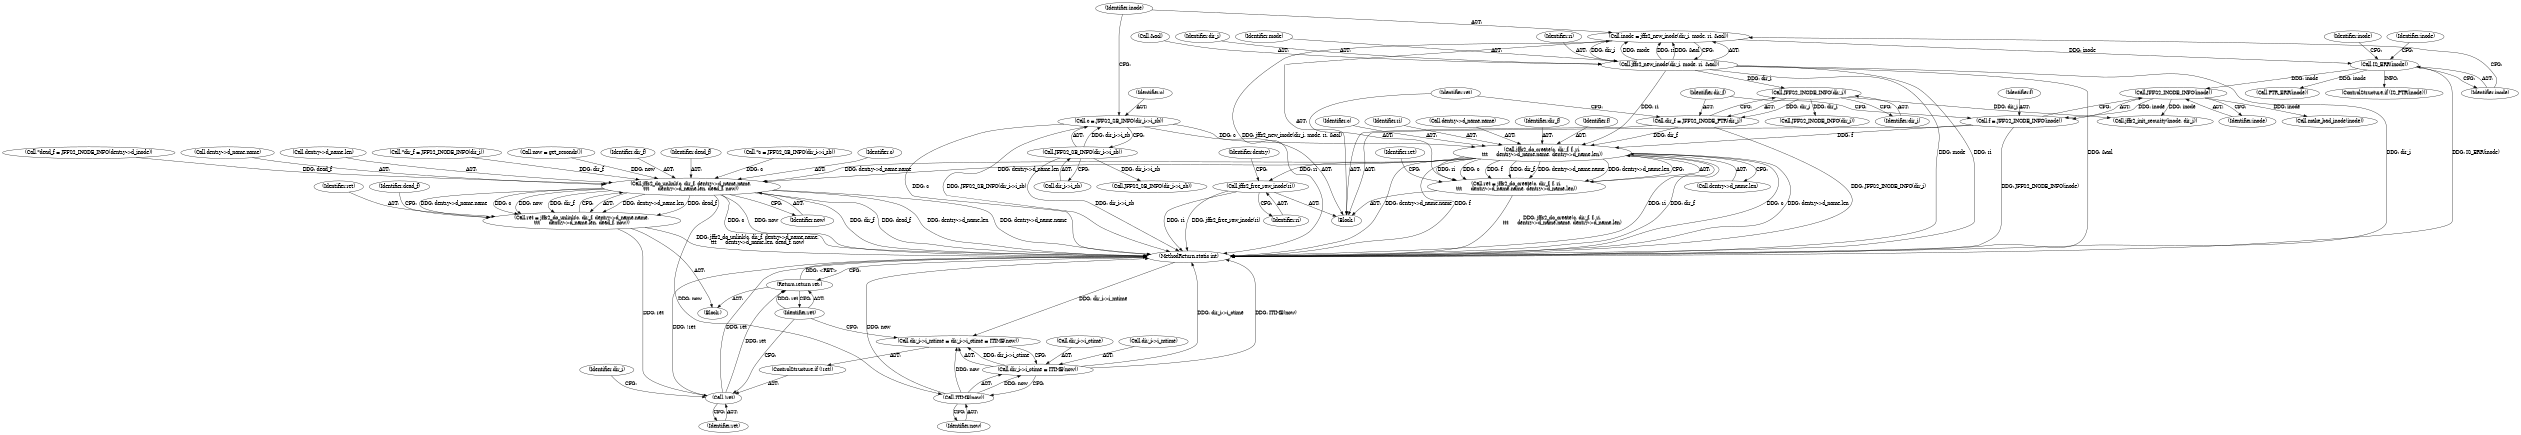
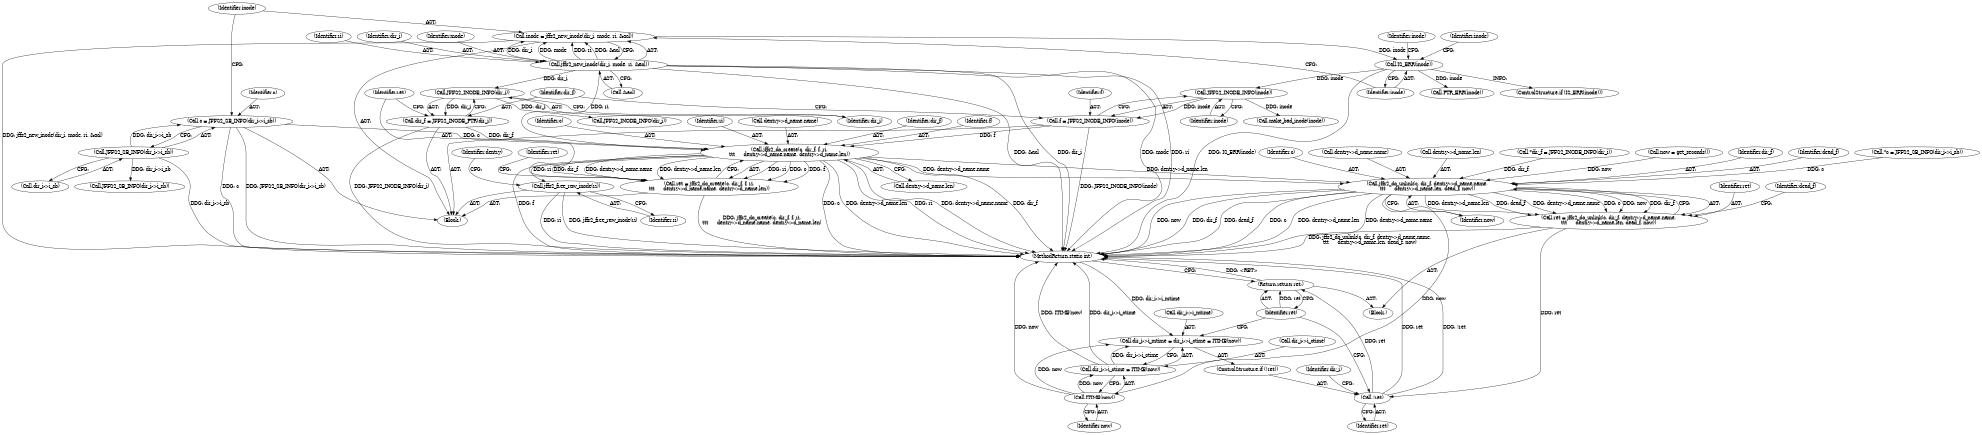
  digraph {
    n1 [label="(Call,jffs2_do_create(c, dir_f, f, ri,\n\t\t\t      dentry->d_name.name, dentry->d_name.len))"]
    n2 [label="(Call,ret = jffs2_do_create(c, dir_f, f, ri,\n\t\t\t      dentry->d_name.name, dentry->d_name.len))"]
    n3 [label="(Call,jffs2_free_raw_inode(ri))"]
    n4 [label="(Call,jffs2_do_unlink(c, dir_f, dentry->d_name.name,\n\t\t\t      dentry->d_name.len, dead_f, now))"]
    n5 [label="(MethodReturn,static int)"]
    n6 [label="(Call,dentry->d_name.len)"]
    n7 [label="(Block,)"]
    n8 [label="(Identifier,ri)"]
    n9 [label="(Call,ret = jffs2_do_unlink(c, dir_f, dentry->d_name.name,\n\t\t\t      dentry->d_name.len, dead_f, now))"]
    n10 [label="(Call,ITIME(now))"]
    n11 [label="(Identifier,now)"]
    n12 [label="(Return,return ret;)"]
    n13 [label="(Call,dir_i->i_mtime = dir_i->i_ctime = ITIME(now))"]
    n14 [label="(Call,c = JFFS2_SB_INFO(dir_i->i_sb))"]
    n15 [label="(Call,JFFS2_SB_INFO(dir_i->i_sb))"]
    n16 [label="(Call,dir_i->i_sb)"]
    n17 [label="(Call,JFFS2_SB_INFO(dir_i->i_sb))"]
    n18 [label="(Call,dir_f = JFFS2_INODE_PTR(dir_i))"]
    n19 [label="(Call,JFFS2_INODE_INFO(dir_i))"]
-   n20 [label="(Call,jffs2_init_security(inode, dir_i))"]
    n21 [label="(Identifier,dir_i)"]
    n22 [label="(Call,JFFS2_INODE_INFO(dir_i))"]
    n23 [label="(Call,jffs2_new_inode(dir_i, mode, ri, &acl))"]
    n24 [label="(Call,inode = jffs2_new_inode(dir_i, mode, ri, &acl))"]
    n25 [label="(Call,&acl)"]
    n26 [label="(Call,IS_ERR(inode))"]
    n27 [label="(Call,f = JFFS2_INODE_INFO(inode))"]
    n28 [label="(Call,JFFS2_INODE_INFO(inode))"]
    n29 [label="(Identifier,inode)"]
    n30 [label="(Call,make_bad_inode(inode))"]
    n31 [label="(Identifier,inode)"]
    n32 [label="(Call,PTR_ERR(inode))"]
-   n33 [label="(ControlStructure,if (IS_PTR(inode)))"]
+   n33 [label="(ControlStructure,if (IS_ERR(inode)))"]
    n34 [label="(Call,!ret)"]
    n35 [label="(Block,)"]
    n36 [label="(Call,dir_i->i_ctime = ITIME(now))"]
    n37 [label="(Identifier,now)"]
    n38 [label="(Identifier,ret)"]
    n39 [label="(Identifier,ret)"]
    n40 [label="(ControlStructure,if (!ret))"]
    n41 [label="(Identifier,ret)"]
    n42 [label="(Identifier,dir_i)"]
    n43 [label="(Call,dentry->d_name.len)"]
    n44 [label="(Call,*dir_f = JFFS2_INODE_INFO(dir_i))"]
    n45 [label="(Call,now = get_seconds())"]
    n46 [label="(Identifier,dentry)"]
    n47 [label="(Identifier,f)"]
    n48 [label="(Identifier,c)"]
    n49 [label="(Identifier,dir_i)"]
    n50 [label="(Identifier,ret)"]
    n51 [label="(Identifier,f)"]
    n52 [label="(Identifier,dir_f)"]
    n53 [label="(Identifier,ri)"]
    n54 [label="(Identifier,inode)"]
    n55 [label="(Identifier,dead_f)"]
    n56 [label="(Call,*c = JFFS2_SB_INFO(dir_i->i_sb))"]
    n57 [label="(Identifier,c)"]
    n58 [label="(Identifier,dir_f)"]
    n59 [label="(Identifier,mode)"]
    n60 [label="(Identifier,c)"]
    n61 [label="(Identifier,inode)"]
    n62 [label="(Call,dir_i->i_ctime)"]
    n63 [label="(Identifier,inode)"]
    n64 [label="(Call,dir_i->i_mtime)"]
    n65 [label="(Call,dentry->d_name.name)"]
-   n66 [label="(Call,*dead_f = JFFS2_INODE_INFO(dentry->d_inode))"]
    n67 [label="(Identifier,dir_f)"]
    n68 [label="(Identifier,ret)"]
    n69 [label="(Identifier,dead_f)"]
    n70 [label="(Call,dentry->d_name.name)"]
    n71 [label="(Identifier,ri)"]
    n1 -> n2 [label="AST: "]
    n1 -> n2 [label="DDG: ri"]
    n1 -> n2 [label="DDG: c"]
    n1 -> n2 [label="DDG: f"]
    n1 -> n2 [label="DDG: dir_f"]
    n1 -> n2 [label="DDG: dentry->d_name.name"]
    n1 -> n2 [label="DDG: dentry->d_name.len"]
    n1 -> n3 [label="DDG: ri"]
    n1 -> n4 [label="DDG: dentry->d_name.name"]
    n1 -> n4 [label="DDG: dentry->d_name.len"]
    n1 -> n5 [label="DDG: dentry->d_name.name"]
    n1 -> n5 [label="DDG: f"]
    n1 -> n5 [label="DDG: ri"]
    n1 -> n5 [label="DDG: dir_f"]
    n1 -> n5 [label="DDG: c"]
    n1 -> n5 [label="DDG: dentry->d_name.len"]
    n1 -> n6 [label="CFG: "]
    n2 -> n1 [label="CFG: "]
    n2 -> n5 [label="DDG: jffs2_do_create(c, dir_f, f, ri,\n\t\t\t      dentry->d_name.name, dentry->d_name.len)"]
    n2 -> n7 [label="AST: "]
    n3 -> n5 [label="DDG: jffs2_free_raw_inode(ri)"]
    n3 -> n5 [label="DDG: ri"]
    n3 -> n7 [label="AST: "]
    n3 -> n8 [label="CFG: "]
    n4 -> n5 [label="DDG: c"]
    n4 -> n5 [label="DDG: dentry->d_name.len"]
    n4 -> n5 [label="DDG: dentry->d_name.name"]
    n4 -> n5 [label="DDG: now"]
    n4 -> n5 [label="DDG: dir_f"]
    n4 -> n5 [label="DDG: dead_f"]
    n4 -> n9 [label="AST: "]
    n4 -> n9 [label="DDG: dentry->d_name.len"]
    n4 -> n9 [label="DDG: dead_f"]
    n4 -> n9 [label="DDG: dentry->d_name.name"]
    n4 -> n9 [label="DDG: c"]
    n4 -> n9 [label="DDG: now"]
    n4 -> n9 [label="DDG: dir_f"]
    n4 -> n10 [label="DDG: now"]
    n4 -> n11 [label="CFG: "]
    n5 -> n12 [label="CFG: "]
    n5 -> n13 [label="DDG: dir_i->i_mtime"]
    n6 -> n1 [label="AST: "]
    n8 -> n3 [label="AST: "]
    n9 -> n4 [label="CFG: "]
    n9 -> n5 [label="DDG: jffs2_do_unlink(c, dir_f, dentry->d_name.name,\n\t\t\t      dentry->d_name.len, dead_f, now)"]
    n9 -> n34 [label="DDG: ret"]
    n9 -> n35 [label="AST: "]
    n10 -> n5 [label="DDG: now"]
    n10 -> n13 [label="DDG: now"]
    n10 -> n36 [label="AST: "]
    n10 -> n36 [label="DDG: now"]
    n10 -> n37 [label="CFG: "]
    n11 -> n4 [label="AST: "]
    n12 -> n5 [label="DDG: <RET>"]
    n12 -> n35 [label="AST: "]
    n12 -> n39 [label="CFG: "]
    n13 -> n36 [label="CFG: "]
    n13 -> n40 [label="AST: "]
    n14 -> n1 [label="DDG: c"]
    n14 -> n5 [label="DDG: c"]
    n14 -> n5 [label="DDG: JFFS2_SB_INFO(dir_i->i_sb)"]
    n14 -> n7 [label="AST: "]
    n14 -> n15 [label="CFG: "]
    n15 -> n5 [label="DDG: dir_i->i_sb"]
    n15 -> n14 [label="AST: "]
    n15 -> n14 [label="DDG: dir_i->i_sb"]
    n15 -> n16 [label="CFG: "]
    n15 -> n17 [label="DDG: dir_i->i_sb"]
    n16 -> n15 [label="AST: "]
    n18 -> n1 [label="DDG: dir_f"]
    n18 -> n5 [label="DDG: JFFS2_INODE_INFO(dir_i)"]
    n18 -> n7 [label="AST: "]
    n18 -> n19 [label="CFG: "]
    n19 -> n18 [label="AST: "]
    n19 -> n18 [label="DDG: dir_i"]
-   n19 -> n20 [label="DDG: dir_i"]
    n19 -> n21 [label="CFG: "]
    n19 -> n22 [label="DDG: dir_i"]
    n21 -> n19 [label="AST: "]
    n23 -> n1 [label="DDG: ri"]
    n23 -> n5 [label="DDG: dir_i"]
    n23 -> n5 [label="DDG: mode"]
    n23 -> n5 [label="DDG: ri"]
    n23 -> n5 [label="DDG: &acl"]
    n23 -> n19 [label="DDG: dir_i"]
    n23 -> n24 [label="AST: "]
    n23 -> n24 [label="DDG: dir_i"]
    n23 -> n24 [label="DDG: mode"]
    n23 -> n24 [label="DDG: ri"]
    n23 -> n24 [label="DDG: &acl"]
+   n23 -> n25 [label="CFG: "]
    n24 -> n5 [label="DDG: jffs2_new_inode(dir_i, mode, ri, &acl)"]
    n24 -> n7 [label="AST: "]
    n24 -> n23 [label="CFG: "]
    n24 -> n26 [label="DDG: inode"]
    n25 -> n23 [label="AST: "]
    n26 -> n5 [label="DDG: IS_ERR(inode)"]
    n26 -> n28 [label="DDG: inode"]
    n26 -> n31 [label="CFG: "]
    n26 -> n32 [label="DDG: inode"]
    n26 -> n33 [label="INFO: "]
    n27 -> n1 [label="DDG: f"]
    n27 -> n5 [label="DDG: JFFS2_INODE_INFO(inode)"]
    n27 -> n7 [label="AST: "]
    n27 -> n28 [label="CFG: "]
-   n28 -> n20 [label="DDG: inode"]
    n28 -> n27 [label="AST: "]
    n28 -> n27 [label="DDG: inode"]
    n28 -> n29 [label="CFG: "]
    n28 -> n30 [label="DDG: inode"]
    n29 -> n28 [label="AST: "]
    n31 -> n24 [label="CFG: "]
    n31 -> n26 [label="AST: "]
    n34 -> n5 [label="DDG: ret"]
    n34 -> n5 [label="DDG: !ret"]
    n34 -> n12 [label="DDG: ret"]
    n34 -> n38 [label="CFG: "]
    n36 -> n5 [label="DDG: ITIME(now)"]
    n36 -> n5 [label="DDG: dir_i->i_ctime"]
    n36 -> n10 [label="CFG: "]
    n36 -> n13 [label="AST: "]
    n36 -> n13 [label="DDG: dir_i->i_ctime"]
    n37 -> n10 [label="AST: "]
    n38 -> n34 [label="AST: "]
    n39 -> n12 [label="AST: "]
    n39 -> n12 [label="DDG: ret"]
    n39 -> n13 [label="CFG: "]
    n39 -> n34 [label="CFG: "]
    n40 -> n34 [label="AST: "]
    n41 -> n9 [label="AST: "]
    n42 -> n34 [label="CFG: "]
    n43 -> n4 [label="AST: "]
    n44 -> n4 [label="DDG: dir_f"]
    n45 -> n4 [label="DDG: now"]
    n46 -> n3 [label="CFG: "]
    n47 -> n1 [label="AST: "]
    n48 -> n1 [label="AST: "]
    n49 -> n23 [label="AST: "]
    n50 -> n2 [label="AST: "]
    n50 -> n18 [label="CFG: "]
    n51 -> n27 [label="AST: "]
    n52 -> n4 [label="AST: "]
    n53 -> n1 [label="AST: "]
    n54 -> n26 [label="CFG: "]
    n55 -> n4 [label="AST: "]
    n56 -> n4 [label="DDG: c"]
    n57 -> n14 [label="AST: "]
    n58 -> n18 [label="AST: "]
    n58 -> n27 [label="CFG: "]
    n59 -> n23 [label="AST: "]
    n60 -> n4 [label="AST: "]
    n61 -> n26 [label="CFG: "]
    n62 -> n36 [label="AST: "]
    n63 -> n14 [label="CFG: "]
    n63 -> n24 [label="AST: "]
-   n64 -> n36 [label="AST: "]
+   n64 -> n13 [label="AST: "]
    n65 -> n1 [label="AST: "]
-   n66 -> n4 [label="DDG: dead_f"]
    n67 -> n1 [label="AST: "]
    n68 -> n2 [label="CFG: "]
    n69 -> n9 [label="CFG: "]
    n70 -> n4 [label="AST: "]
    n71 -> n23 [label="AST: "]
  }
